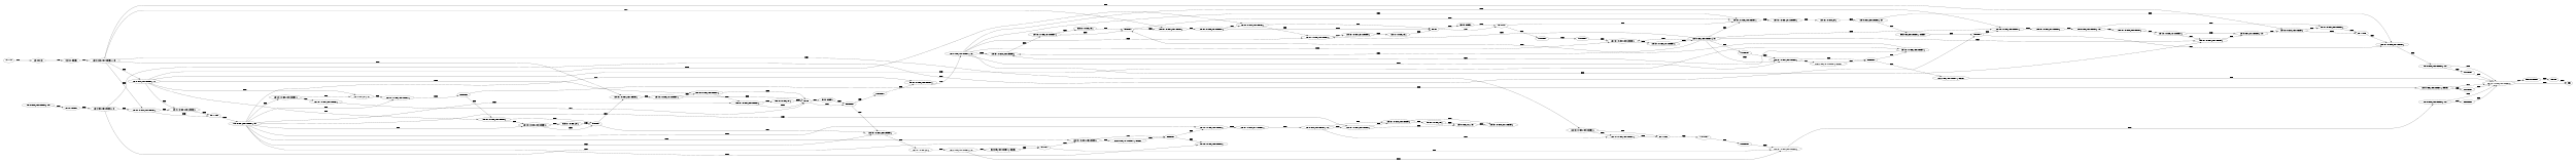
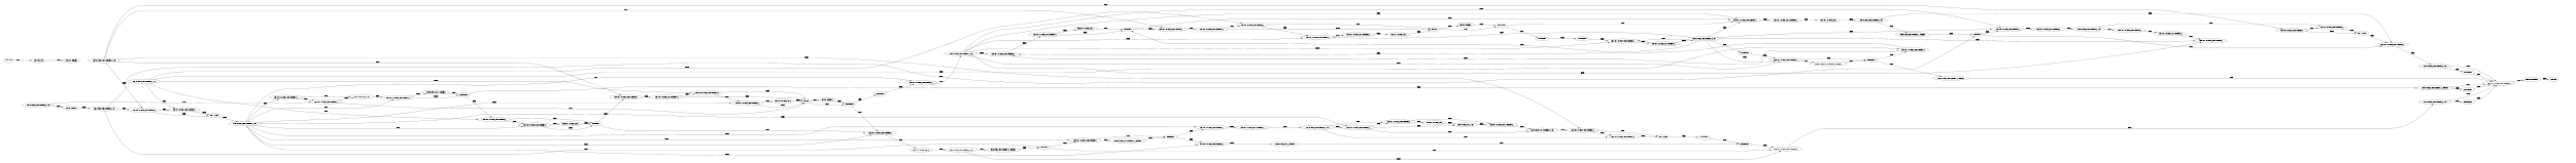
  digraph {
    fontname=Lato
    rankdir=LR
    node [fontname=Lato]
    edge [fontname=Lato]
    n1 [label="push rbp"]
-   n2 [label="mov rbp , rdx"]
+   n2 [label="mov rbp , rsp"]
    n3 [label="sub rsp , address"]
    n4 [label="mov qword [ rbp - address ] , rdi"]
    n5 [label="mov qword [ rbp - address ] , rsi"]
    n6 [label="mov rdi , qword [ rbp - address ]"]
    n7 [label="mov rax , qword [ rbp - address ]"]
    n8 [label="mov rdi , qword [ rbp - address ]"]
    n9 [label="mov rax , qword [ rbp - address ]"]
    n10 [label="mov rdi , qword [ rbp - address ]"]
    n11 [label="mov rsi , qword [ rbp - address ]"]
    n12 [label="mov rax , qword [ rbp - address ]"]
    n13 [label="mov rdi , qword [ rbp - address ]"]
    n14 [label="mov rax , qword [ rbp - address ]"]
    n15 [label="mov rdi , qword [ rbp - address ]"]
    n16 [label="call symbol"]
    n17 [label="mov rax , qword [ rax + address ]"]
    n18 [label="mov rsi , qword [ rbp - address ]"]
    n19 [label="call symbol"]
    n20 [label="mov rax , qword [ rax + address ]"]
    n21 [label="mov rsi , qword [ rbp - address ]"]
    n22 [label="call symbol"]
    n23 [label="mov qword [ rbp - address ] , rdx"]
-   n24 [label="push cl , address"]
+   n24 [label="and cl , address"]
    n25 [label="mov rdx , qword [ rbp - address ]"]
    n26 [label="mov rcx , qword [ rbp - address ]"]
    n27 [label="je address"]
    n28 [label="mov rcx , qword [ rbp - address ]"]
    n29 [label="call rax"]
    n30 [label="mov rcx , qword [ rbp - address ]"]
    n31 [label="je address"]
    n32 [label="mov rcx , qword [ rbp - address ]"]
    n33 [label="call rax"]
    n34 [label="mov byte [ rbp - address ] , cl"]
    n35 [label="mov qword [ rdx ] , rax"]
    n36 [label="je address"]
    n37 [label="je address"]
    n38 [label="mov rax , qword [ rbp - address ]"]
    n39 [label="mov rax , qword [ rbp - address ]"]
    n40 [label="mov rax , qword [ rbp - address ]"]
    n41 [label="mov rax , qword [ rbp - address ]"]
    n42 [label="mov qword [ rbp - address ] , rax"]
    n43 [label="mov rax , qword [ rbp - address ]"]
    n44 [label="mov rax , qword [ rbp - address ]"]
    n45 [label="mov rax , qword [ rbp - address ]"]
    n46 [label="mov rax , qword [ rbp - address ]"]
    n47 [label="mov rax , qword [ rbp - address ]"]
    n48 [label="mov rax , qword [ rbp - address ]"]
    n49 [label="mov rax , qword [ rbp - address ]"]
+   n50 [label="cmp qword [ rax ] , address"]
    n51 [label="jne address"]
    n52 [label="cmp rax , qword [ rcx ]"]
    n53 [label="mov rax , qword [ rax ]"]
    n54 [label="cmp qword [ rax + address ] , address"]
    n55 [label="je address"]
    n56 [label="mov rsi , qword [ rcx ]"]
+   n57 [label="mov qword [ rax ] , address"]
    n58 [label="mov rax , qword [ rax + address ]"]
    n59 [label="mov qword [ rbp - address ] , rax"]
    n60 [label="mov rcx , qword [ rbp - address ]"]
    n61 [label="mov qword [ rax ] , rdx"]
+   n62 [label="mov qword [ rax + address ] , rcx"]
    n63 [label="test al , address"]
    n64 [label="jne address"]
    n65 [label="mov qword [ rbp - address ] , address"]
    n66 [label="jmp address"]
    n67 [label="mov rax , qword [ rbp - address ]"]
    n68 [label="add rsp , address"]
-   n69 [label=retn]
    n70 [label="mov qword [ rbp - address ] , rax"]
    n71 [label="pop rbp"]
    n72 [label="test byte [ rbp - address ] , address"]
    n73 [label="mov qword [ rbp - address ] , rax"]
    n74 [label="jmp address"]
    n75 [label="jmp address"]
    n76 [label="jmp address"]
    n77 [label="mov qword [ rbp - address ] , rax"]
    n78 [label="mov rax , qword [ rbp - address ]"]
    n79 [label="mov rax , qword [ rbp - address ]"]
    n80 [label="mov rcx , qword [ rbp - address ]"]
    n81 [label="mov rax , qword [ rbp - address ]"]
    n82 [label="mov rdx , qword [ rcx ]"]
    n83 [label="mov rcx , qword [ rcx + address ]"]
    n84 [label="jmp address"]
    n85 [label="cmp qword [ rax + address ] , address"]
    n86 [label="je address"]
    n87 [label="mov rcx , qword [ rcx + address ]"]
    n88 [label="mov rax , qword [ rax + address ]"]
    n89 [label="mov rax , qword [ rax + address ]"]
    n90 [label="mov rcx , qword [ rcx + address ]"]
-   n91 [label="mov qword [ rcx + address ] , rax"]
    n92 [label="mov rax , qword [ rax + address ]"]
    n93 [label="mov qword [ rbp - address ] , address"]
    n94 [label="cmp rax , qword [ rcx ]"]
    n95 [label="mov rax , qword [ rax ]"]
    n96 [label="mov qword [ rbp - address ] , rax"]
    n97 [label="test byte [ rbp - address ] , address"]
    n98 [label="mov qword [ rbp - address ] , rax"]
    n99 [label="jmp address"]
    n100 [label="mov qword [ rbp - address ] , rax"]
    n101 [label="test al , address"]
    n102 [label="jne address"]
    n103 [label="mov rsi , qword [ rcx ]"]
    n104 [label="jmp address"]
    n105 [label="jmp address"]
    n106 [label="mov rax , qword [ rbp - address ]"]
    n107 [label="mov rax , qword [ rax + address ]"]
    n108 [label="mov qword [ rbp - address ] , rax"]
    n109 [label="jmp address"]
    n1 -> n2 [label=DFG]
    n2 -> n3 [label=CFG]
-   n3 -> n4 [label=CFG]
-   n4 -> n5 [label=CFG]
    n4 -> n6 [label=DFG]
    n4 -> n7 [label=DFG]
    n4 -> n8 [label=DFG]
    n4 -> n9 [label=DFG]
    n4 -> n10 [label=DFG]
    n5 -> n11 [label=DFG]
    n5 -> n12 [label=DFG]
    n5 -> n13 [label=DFG]
    n5 -> n14 [label=DFG]
    n5 -> n15 [label=DFG]
    n6 -> n11 [label=CFG]
    n6 -> n16 [label=DFG]
    n7 -> n17 [label=DFG]
    n8 -> n18 [label=CFG]
    n8 -> n19 [label=DFG]
    n9 -> n20 [label=DFG]
    n10 -> n21 [label=CFG]
    n10 -> n22 [label=DFG]
    n11 -> n16 [label=DFG]
    n12 -> n26 [label=CFG]
    n12 -> n27 [label=DFG]
    n13 -> n28 [label=CFG]
    n13 -> n29 [label=DFG]
    n14 -> n30 [label=CFG]
    n14 -> n31 [label=DFG]
    n15 -> n32 [label=CFG]
    n15 -> n33 [label=DFG]
    n16 -> n42 [label=DFG]
    n17 -> n13 [label=CFG]
    n17 -> n29 [label=DFG]
    n18 -> n19 [label=DFG]
    n19 -> n84 [label=CFG]
    n20 -> n15 [label=CFG]
    n20 -> n33 [label=DFG]
    n21 -> n22 [label=DFG]
    n22 -> n41 [label=CFG]
    n23 -> n24 [label=CFG]
+   n23 -> n25 [label=DFG]
    n24 -> n34 [label=DFG]
    n25 -> n29 [label=DFG]
-   n5 -> n35 [label=DFG]
+   n25 -> n35 [label=DFG]
    n26 -> n27 [label=DFG]
    n26 -> n52 [label=CFG]
    n27 -> n7 [label=CFG]
    n27 -> n45 [label=CFG]
    n28 -> n29 [label=DFG]
    n28 -> n56 [label=DFG]
    n29 -> n63 [label=CFG]
    n29 -> n64 [label=DFG]
    n30 -> n87 [label=DFG]
    n31 -> n9 [label=CFG]
    n31 -> n79 [label=CFG]
    n32 -> n90 [label=DFG]
    n33 -> n101 [label=CFG]
    n33 -> n102 [label=DFG]
    n34 -> n6 [label=CFG]
    n34 -> n36 [label=DFG]
    n34 -> n37 [label=DFG]
    n35 -> n44 [label=CFG]
    n36 -> n38 [label=CFG]
    n36 -> n39 [label=CFG]
    n37 -> n40 [label=CFG]
    n37 -> n41 [label=CFG]
    n38 -> n54 [label=CFG]
    n38 -> n55 [label=DFG]
    n39 -> n73 [label=DFG]
    n40 -> n89 [label=DFG]
    n41 -> n98 [label=DFG]
    n42 -> n26 [label=DFG]
    n42 -> n28 [label=DFG]
    n42 -> n38 [label=DFG]
    n42 -> n43 [label=DFG]
    n42 -> n44 [label=DFG]
    n42 -> n45 [label=DFG]
    n42 -> n46 [label=DFG]
    n42 -> n47 [label=DFG]
    n42 -> n48 [label=DFG]
    n42 -> n49 [label=DFG]
    n43 -> n25 [label=CFG]
    n43 -> n35 [label=DFG]
+   n44 -> n50 [label=CFG]
    n44 -> n51 [label=DFG]
    n45 -> n53 [label=DFG]
+   n46 -> n57 [label=DFG]
    n47 -> n58 [label=DFG]
    n48 -> n59 [label=DFG]
    n49 -> n60 [label=CFG]
    n49 -> n61 [label=DFG]
+   n49 -> n62 [label=DFG]
+   n50 -> n51 [label=CFG]
    n51 -> n12 [label=CFG]
    n51 -> n65 [label=CFG]
    n52 -> n27 [label=CFG]
    n53 -> n70 [label=DFG]
    n54 -> n55 [label=CFG]
    n55 -> n46 [label=CFG]
    n55 -> n47 [label=CFG]
    n56 -> n29 [label=DFG]
+   n57 -> n76 [label=CFG]
    n58 -> n77 [label=DFG]
    n59 -> n30 [label=DFG]
    n59 -> n32 [label=DFG]
    n59 -> n40 [label=DFG]
    n59 -> n78 [label=DFG]
    n59 -> n79 [label=DFG]
    n59 -> n80 [label=DFG]
    n59 -> n81 [label=DFG]
    n60 -> n82 [label=DFG]
    n60 -> n83 [label=DFG]
    n61 -> n83 [label=CFG]
+   n62 -> n8 [label=CFG]
    n63 -> n64 [label=CFG]
    n64 -> n45 [label=CFG]
    n64 -> n75 [label=CFG]
    n65 -> n66 [label=CFG]
    n65 -> n67 [label=DFG]
    n66 -> n67 [label=CFG]
    n67 -> n68 [label=CFG]
-   n67 -> n69 [label=DFG]
    n68 -> n71 [label=CFG]
    n70 -> n39 [label=DFG]
    n70 -> n72 [label=CFG]
-   n71 -> n69 [label=CFG]
    n72 -> n36 [label=CFG]
    n73 -> n67 [label=DFG]
    n73 -> n74 [label=CFG]
    n74 -> n67 [label=CFG]
    n75 -> n48 [label=CFG]
    n76 -> n39 [label=CFG]
    n77 -> n18 [label=DFG]
    n77 -> n49 [label=CFG]
    n77 -> n60 [label=DFG]
    n78 -> n85 [label=CFG]
    n78 -> n86 [label=DFG]
    n79 -> n88 [label=DFG]
-   n80 -> n91 [label=DFG]
    n81 -> n92 [label=DFG]
    n82 -> n61 [label=CFG]
+   n83 -> n62 [label=DFG]
    n84 -> n76 [label=CFG]
    n85 -> n86 [label=CFG]
    n86 -> n14 [label=CFG]
    n86 -> n93 [label=CFG]
    n87 -> n31 [label=DFG]
    n87 -> n94 [label=CFG]
    n88 -> n95 [label=DFG]
    n89 -> n100 [label=DFG]
    n90 -> n103 [label=DFG]
-   n91 -> n10 [label=CFG]
    n92 -> n108 [label=DFG]
    n93 -> n67 [label=DFG]
    n94 -> n31 [label=CFG]
    n95 -> n96 [label=DFG]
    n96 -> n41 [label=DFG]
    n96 -> n97 [label=CFG]
    n97 -> n37 [label=CFG]
    n98 -> n67 [label=DFG]
    n98 -> n99 [label=CFG]
    n99 -> n67 [label=CFG]
    n100 -> n21 [label=DFG]
    n100 -> n106 [label=DFG]
    n101 -> n102 [label=CFG]
    n102 -> n79 [label=CFG]
    n102 -> n104 [label=CFG]
    n103 -> n33 [label=DFG]
    n104 -> n105 [label=CFG]
    n105 -> n81 [label=CFG]
    n106 -> n107 [label=DFG]
    n107 -> n80 [label=CFG]
-   n107 -> n91 [label=DFG]
    n108 -> n30 [label=DFG]
    n108 -> n32 [label=DFG]
    n108 -> n40 [label=DFG]
    n108 -> n78 [label=DFG]
    n108 -> n79 [label=DFG]
    n108 -> n80 [label=DFG]
    n108 -> n81 [label=DFG]
    n108 -> n109 [label=CFG]
    n109 -> n78 [label=CFG]
  }
